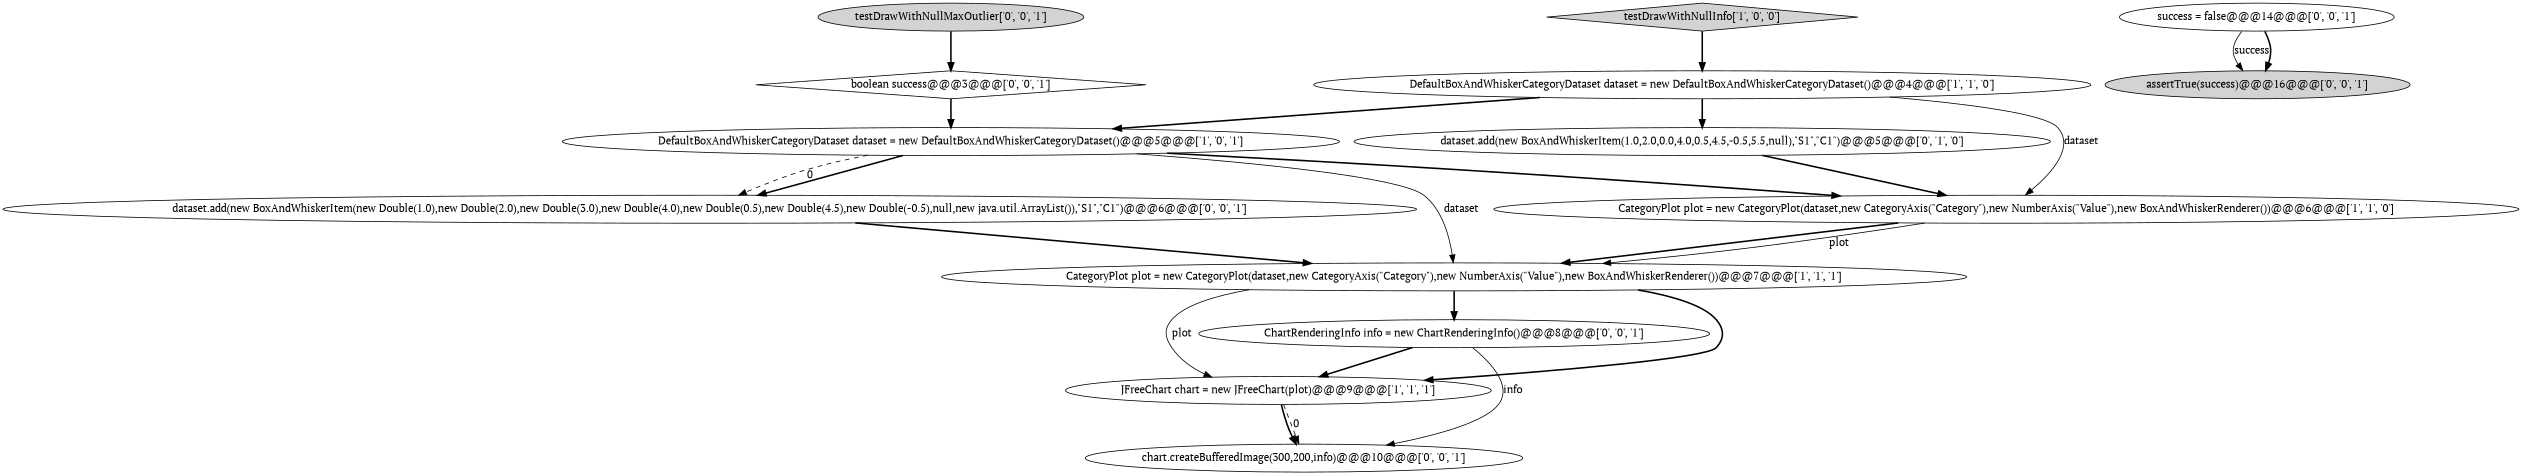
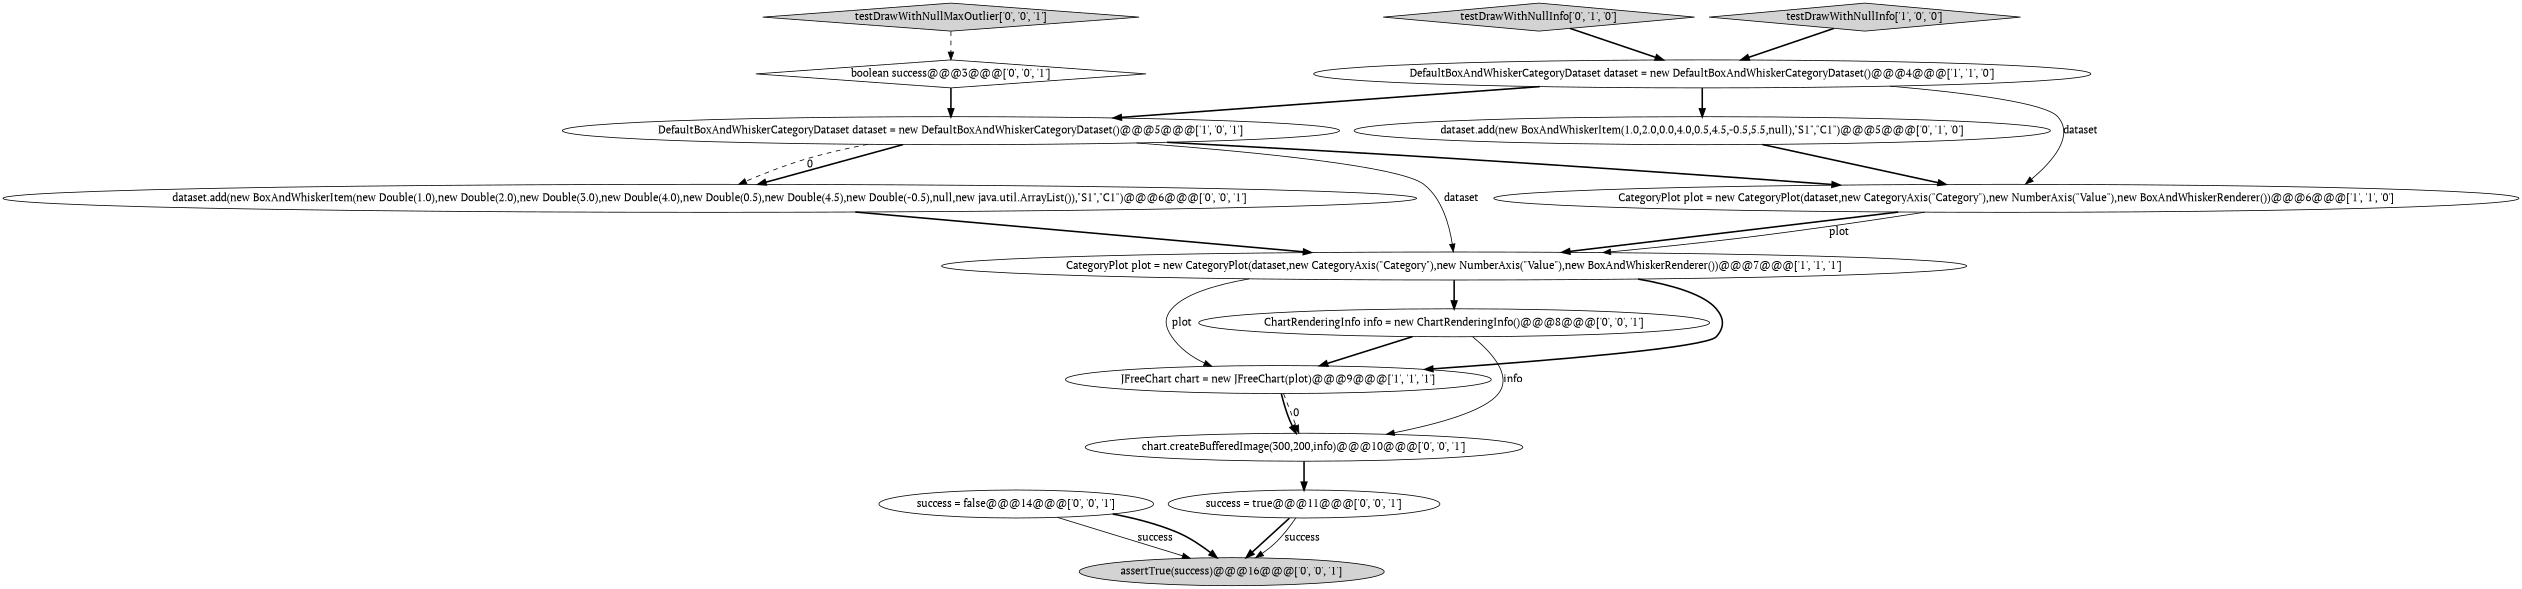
  digraph {
    fontname="PT Serif"
    node [fillcolor=white fontname="PT Serif" shape=ellipse style=filled]
    edge [fontname="PT Serif" style=bold]
    n1 [label="CategoryPlot plot = new CategoryPlot(dataset,new CategoryAxis(\"Category\"),new NumberAxis(\"Value\"),new BoxAndWhiskerRenderer())@@@6@@@['1', '1', '0']"]
    n2 [label="CategoryPlot plot = new CategoryPlot(dataset,new CategoryAxis(\"Category\"),new NumberAxis(\"Value\"),new BoxAndWhiskerRenderer())@@@7@@@['1', '1', '1']"]
    n3 [label="JFreeChart chart = new JFreeChart(plot)@@@9@@@['1', '1', '1']"]
    n4 [label="ChartRenderingInfo info = new ChartRenderingInfo()@@@8@@@['0', '0', '1']"]
    n5 [fillcolor=lightgray label="assertTrue(success)@@@16@@@['0', '0', '1']"]
-   n6 [fillcolor=lightgray label="testDrawWithNullMaxOutlier['0', '0', '1']"]
+   n6 [fillcolor=lightgray label="testDrawWithNullMaxOutlier['0', '0', '1']" shape=diamond]
    n7 [label="boolean success@@@3@@@['0', '0', '1']" shape=diamond]
    n8 [label="DefaultBoxAndWhiskerCategoryDataset dataset = new DefaultBoxAndWhiskerCategoryDataset()@@@5@@@['1', '0', '1']"]
    n9 [label="dataset.add(new BoxAndWhiskerItem(new Double(1.0),new Double(2.0),new Double(3.0),new Double(4.0),new Double(0.5),new Double(4.5),new Double(-0.5),null,new java.util.ArrayList()),\"S1\",\"C1\")@@@6@@@['0', '0', '1']"]
    n10 [label="success = false@@@14@@@['0', '0', '1']"]
    n11 [label="chart.createBufferedImage(300,200,info)@@@10@@@['0', '0', '1']"]
+   n12 [label="success = true@@@11@@@['0', '0', '1']"]
+   n13 [fillcolor=lightgray label="testDrawWithNullInfo['0', '1', '0']" shape=diamond]
    n14 [label="DefaultBoxAndWhiskerCategoryDataset dataset = new DefaultBoxAndWhiskerCategoryDataset()@@@4@@@['1', '1', '0']"]
    n15 [label="dataset.add(new BoxAndWhiskerItem(1.0,2.0,0.0,4.0,0.5,4.5,-0.5,5.5,null),\"S1\",\"C1\")@@@5@@@['0', '1', '0']"]
    n16 [fillcolor=lightgray label="testDrawWithNullInfo['1', '0', '0']" shape=diamond]
    n1 -> n2
    n1 -> n2 [label=plot style=solid]
    n2 -> n3
    n2 -> n3 [label=plot style=solid]
    n2 -> n4
    n3 -> n11 [label=0 style=dashed]
    n3 -> n11
    n4 -> n3
    n4 -> n11 [label=info style=solid]
-   n6 -> n7
+   n6 -> n7 [style=dashed]
    n7 -> n8
    n8 -> n1
    n8 -> n2 [label=dataset style=solid]
    n8 -> n9
    n8 -> n9 [label=0 style=dashed]
    n9 -> n2
    n10 -> n5 [label=success style=solid]
    n10 -> n5
+   n11 -> n12
+   n12 -> n5
+   n12 -> n5 [label=success style=solid]
+   n13 -> n14
    n14 -> n1 [label=dataset style=solid]
    n14 -> n8
    n14 -> n15
    n15 -> n1
    n16 -> n14
  }
